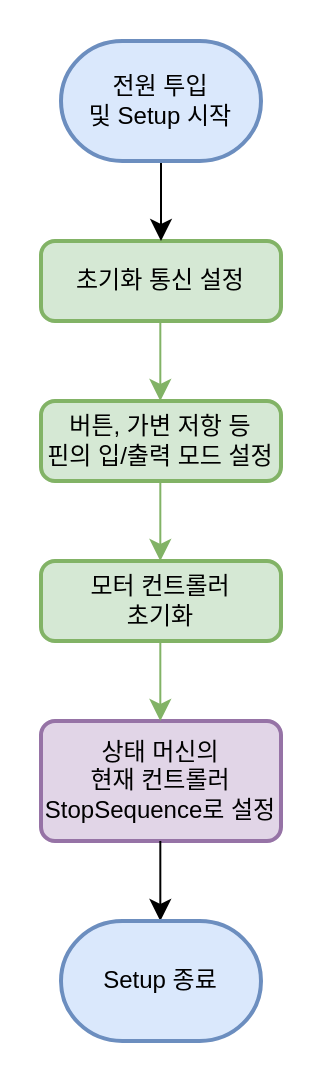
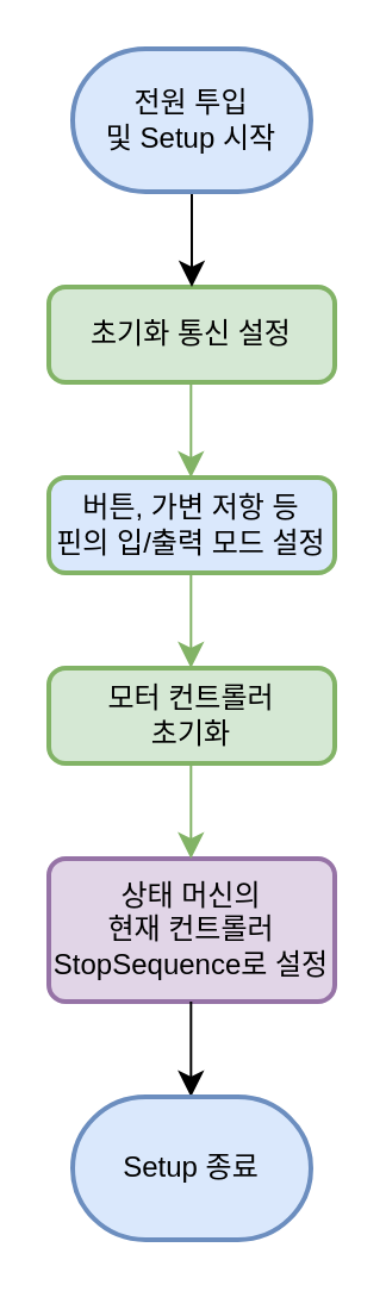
  <mxCell id="0" />
  <mxCell id="1" parent="0" />
  <mxCell id="2" value="초기화 통신 설정" style="rounded=1;whiteSpace=wrap;html=1;absoluteArcSize=1;arcSize=14;strokeWidth=2;fillColor=#d5e8d4;strokeColor=#82b366;" vertex="1" parent="1"><mxGeometry x="20" y="120" width="120" height="40" as="geometry" /></mxCell>
- <mxCell id="3" value="버튼, 가변 저항 등 &lt;br&gt;핀의 입/출력 모드 설정" style="rounded=1;whiteSpace=wrap;html=1;absoluteArcSize=1;arcSize=14;strokeWidth=2;fillColor=#d5e8d4;strokeColor=#82b366;" vertex="1" parent="1"><mxGeometry x="20" y="200" width="120" height="40" as="geometry" /></mxCell>
+ <mxCell id="3" value="버튼, 가변 저항 등 &lt;br&gt;핀의 입/출력 모드 설정" style="rounded=1;whiteSpace=wrap;html=1;absoluteArcSize=1;arcSize=14;strokeWidth=2;fillColor=#dae8fc;strokeColor=#82b366;" vertex="1" parent="1"><mxGeometry x="20" y="200" width="120" height="40" as="geometry" /></mxCell>
  <mxCell id="4" value="모터 컨트롤러&lt;br&gt;초기화" style="rounded=1;whiteSpace=wrap;html=1;absoluteArcSize=1;arcSize=14;strokeWidth=2;fillColor=#d5e8d4;strokeColor=#82b366;" vertex="1" parent="1"><mxGeometry x="20" y="280" width="120" height="40" as="geometry" /></mxCell>
  <mxCell id="5" value="상태 머신의 &lt;br&gt;현재 컨트롤러 &lt;br&gt;StopSequence로 설정" style="rounded=1;whiteSpace=wrap;html=1;absoluteArcSize=1;arcSize=14;strokeWidth=2;fillColor=#e1d5e7;strokeColor=#9673a6;" vertex="1" parent="1"><mxGeometry x="20" y="360" width="120" height="60" as="geometry" /></mxCell>
  <mxCell id="6" value="" style="endArrow=classic;html=1;rounded=0;fontSize=12;startSize=8;endSize=8;curved=1;exitX=0.5;exitY=1;exitDx=0;exitDy=0;exitPerimeter=0;entryX=0.5;entryY=0;entryDx=0;entryDy=0;" edge="1" parent="1" target="2"><mxGeometry width="50" height="50" relative="1" as="geometry"><mxPoint x="80" y="80" as="sourcePoint" /><mxPoint x="220" y="170" as="targetPoint" /></mxGeometry></mxCell>
  <mxCell id="7" value="" style="endArrow=classic;html=1;rounded=0;fontSize=12;startSize=8;endSize=8;curved=1;exitX=0.5;exitY=1;exitDx=0;exitDy=0;exitPerimeter=0;entryX=0.5;entryY=0;entryDx=0;entryDy=0;fillColor=#d5e8d4;strokeColor=#82b366;" edge="1" parent="1"><mxGeometry width="50" height="50" relative="1" as="geometry"><mxPoint x="79.66" y="160" as="sourcePoint" /><mxPoint x="79.66" y="200" as="targetPoint" /></mxGeometry></mxCell>
  <mxCell id="8" value="" style="endArrow=classic;html=1;rounded=0;fontSize=12;startSize=8;endSize=8;curved=1;exitX=0.5;exitY=1;exitDx=0;exitDy=0;exitPerimeter=0;entryX=0.5;entryY=0;entryDx=0;entryDy=0;fillColor=#d5e8d4;strokeColor=#82b366;" edge="1" parent="1"><mxGeometry width="50" height="50" relative="1" as="geometry"><mxPoint x="79.66" y="240" as="sourcePoint" /><mxPoint x="79.66" y="280" as="targetPoint" /></mxGeometry></mxCell>
  <mxCell id="9" value="" style="endArrow=classic;html=1;rounded=0;fontSize=12;startSize=8;endSize=8;curved=1;exitX=0.5;exitY=1;exitDx=0;exitDy=0;exitPerimeter=0;entryX=0.5;entryY=0;entryDx=0;entryDy=0;fillColor=#d5e8d4;strokeColor=#82b366;" edge="1" parent="1"><mxGeometry width="50" height="50" relative="1" as="geometry"><mxPoint x="79.66" y="320" as="sourcePoint" /><mxPoint x="79.66" y="360" as="targetPoint" /></mxGeometry></mxCell>
  <mxCell id="10" value="" style="endArrow=classic;html=1;rounded=0;fontSize=12;startSize=8;endSize=8;curved=1;exitX=0.5;exitY=1;exitDx=0;exitDy=0;exitPerimeter=0;entryX=0.5;entryY=0;entryDx=0;entryDy=0;" edge="1" parent="1"><mxGeometry width="50" height="50" relative="1" as="geometry"><mxPoint x="79.66" y="420" as="sourcePoint" /><mxPoint x="79.66" y="460" as="targetPoint" /></mxGeometry></mxCell>
  <mxCell id="11" value="전원 투입&lt;br&gt;및 Setup 시작" style="strokeWidth=2;html=1;shape=mxgraph.flowchart.terminator;whiteSpace=wrap;fillColor=#dae8fc;strokeColor=#6c8ebf;" vertex="1" parent="1"><mxGeometry x="30" y="20" width="100" height="60" as="geometry" /></mxCell>
  <mxCell id="12" value="Setup 종료" style="strokeWidth=2;html=1;shape=mxgraph.flowchart.terminator;whiteSpace=wrap;fillColor=#dae8fc;strokeColor=#6c8ebf;" vertex="1" parent="1"><mxGeometry x="30" y="460" width="100" height="60" as="geometry" /></mxCell>
